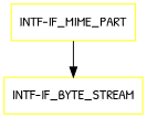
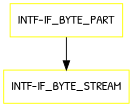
  digraph {
    fontname="Patrick Hand"
    node [color=yellow shape=box fontname="Patrick Hand"]
-   "INTF-IF_MIME_PART"
+   "INTF-IF_MIME_PART" [label="INTF-IF_BYTE_PART"]
    "INTF-IF_BYTE_STREAM"
    "INTF-IF_MIME_PART" -> "INTF-IF_BYTE_STREAM" [fontname="Patrick Hand"]
  }
